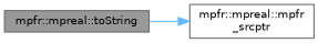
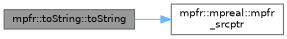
  digraph {
    rankdir=LR
    node [fontname=Helvetica fontsize=10 shape=box style=filled]
-   n1 [color=gray40 fillcolor=grey60 fontcolor=black height=0.2 label="mpfr::mpreal::toString" width=0.4]
+   n1 [color=gray40 fillcolor=grey60 fontcolor=black height=0.2 label="mpfr::toString::toString" width=0.4]
    n2 [color=grey40 fillcolor=white height=0.2 label="mpfr::mpreal::mpfr\l_srcptr" width=0.4]
    n1 -> n2 [color=steelblue1 fontname=Helvetica fontsize=10 labelfontname=Helvetica labelfontsize=10 style=solid]
  }
